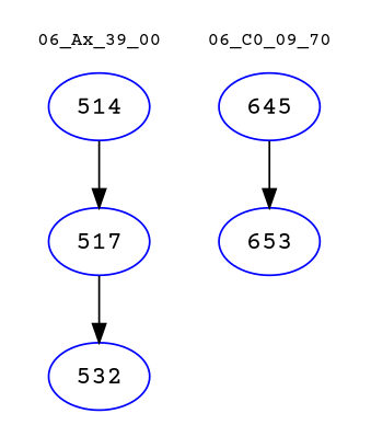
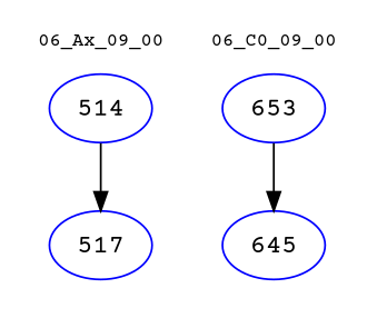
  digraph {
    fontname="Courier Prime"
    node [color=blue fontname="Courier Prime"]
    edge [color=black fontname="Courier Prime"]
    n1 [label=517]
    n2 [label=514]
-   n3 [label=532]
    n4 [label=653]
    n5 [label=645]
    subgraph cluster_1 {
      color=white
      fontsize=10
-     label="06_Ax_39_00"
+     label="06_Ax_09_00"
      n1
      n2
-     n3
    }
    subgraph cluster_2 {
      color=white
      fontsize=10
-     label="06_C0_09_70"
+     label="06_C0_09_00"
      n4
      n5
    }
-   n1 -> n3
    n2 -> n1
-   n5 -> n4
+   n4 -> n5
  }
